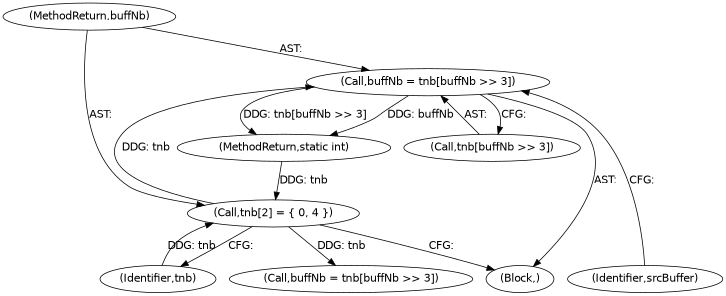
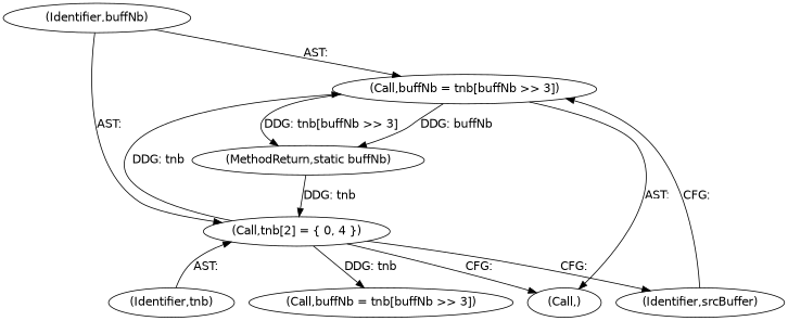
  digraph {
    fontname="DejaVu Sans"
    node [fontname="DejaVu Sans"]
    edge [fontname="DejaVu Sans"]
    n1 [label="(Call,buffNb = tnb[buffNb >> 3])"]
-   n2 [label="(Block,)"]
-   n3 [label="(Call,tnb[buffNb >> 3])"]
-   n4 [label="(MethodReturn,static int)"]
+   n2 [label="(Call,)"]
+   n4 [label="(MethodReturn,static buffNb)"]
    n5 [label="(Call,tnb[2] = { 0, 4 })"]
    n6 [label="(Identifier,tnb)"]
    n7 [label="(Call,buffNb = tnb[buffNb >> 3])"]
-   n8 [label="(MethodReturn,buffNb)"]
+   n8 [label="(Identifier,buffNb)"]
    n9 [label="(Identifier,srcBuffer)"]
    n1 -> n2 [label="AST: "]
-   n1 -> n3 [label="CFG: "]
    n1 -> n4 [label="DDG: buffNb"]
    n1 -> n4 [label="DDG: tnb[buffNb >> 3]"]
-   n3 -> n1 [label="AST: "]
    n4 -> n5 [label="DDG: tnb"]
    n5 -> n1 [label="DDG: tnb"]
    n5 -> n2 [label="CFG: "]
-   n5 -> n6 [label="CFG: "]
+   n5 -> n9 [label="CFG: "]
    n5 -> n7 [label="DDG: tnb"]
-   n6 -> n5 [label="DDG: tnb"]
+   n6 -> n5 [label="AST: "]
    n8 -> n1 [label="AST: "]
    n8 -> n5 [label="AST: "]
    n9 -> n1 [label="CFG: "]
  }
